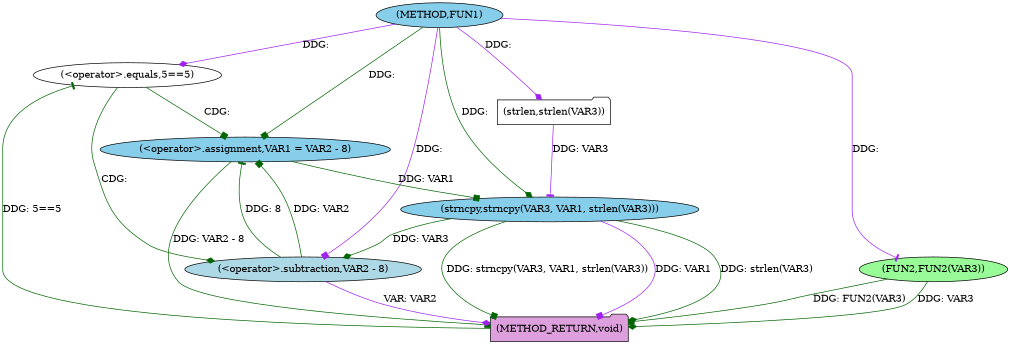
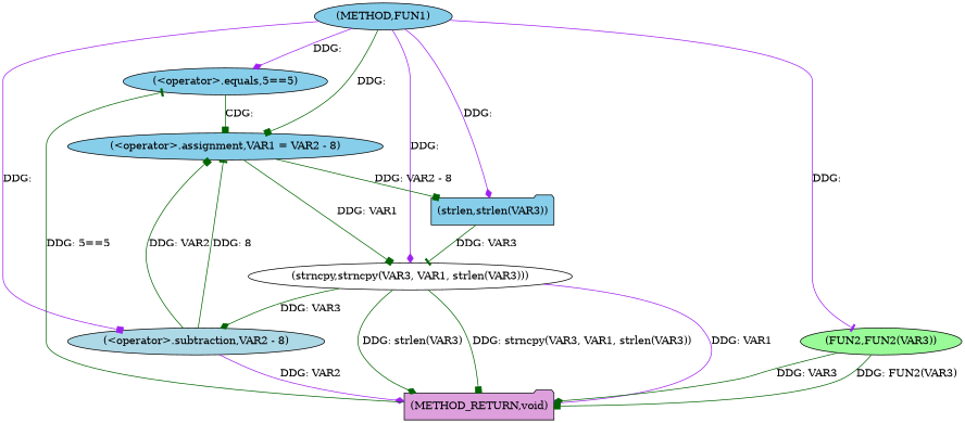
  digraph {
    node [fillcolor=skyblue shape=ellipse style=filled]
    edge [arrowhead=box color=darkgreen]
    n1 [label="(METHOD,FUN1)"]
-   n2 [fillcolor=white label="(<operator>.equals,5==5)"]
+   n2 [label="(<operator>.equals,5==5)"]
    n3 [label="(<operator>.assignment,VAR1 = VAR2 - 8)"]
    n4 [fillcolor=lightblue label="(<operator>.subtraction,VAR2 - 8)"]
-   n5 [label="(strncpy,strncpy(VAR3, VAR1, strlen(VAR3)))"]
-   n6 [fillcolor=white label="(strlen,strlen(VAR3))" shape=folder]
+   n5 [fillcolor=white label="(strncpy,strncpy(VAR3, VAR1, strlen(VAR3)))"]
+   n6 [label="(strlen,strlen(VAR3))" shape=folder]
    n7 [fillcolor=palegreen label="(FUN2,FUN2(VAR3))"]
    n8 [fillcolor=plum label="(METHOD_RETURN,void)" shape=folder]
    n1 -> n2 [arrowhead=diamond color=purple label="DDG: "]
    n1 -> n3 [label="DDG: "]
    n1 -> n4 [color=purple label="DDG: "]
-   n1 -> n5 [arrowhead=diamond label="DDG: "]
+   n1 -> n5 [arrowhead=diamond color=purple label="DDG: "]
    n1 -> n6 [arrowhead=diamond color=purple label="DDG: "]
    n1 -> n7 [arrowhead=tee color=purple label="DDG: "]
    n2 -> n3 [label="CDG: "]
-   n2 -> n4 [arrowhead=diamond label="CDG: "]
    n3 -> n5 [label="DDG: VAR1"]
-   n3 -> n8 [label="DDG: VAR2 - 8"]
+   n3 -> n6 [label="DDG: VAR2 - 8"]
    n4 -> n3 [label="DDG: VAR2"]
    n4 -> n3 [arrowhead=tee label="DDG: 8"]
-   n4 -> n8 [arrowhead=diamond color=purple label="VAR: VAR2"]
+   n4 -> n8 [arrowhead=diamond color=purple label="DDG: VAR2"]
    n5 -> n4 [arrowhead=diamond label="DDG: VAR3"]
    n5 -> n8 [color=purple label="DDG: VAR1"]
    n5 -> n8 [arrowhead=diamond label="DDG: strlen(VAR3)"]
    n5 -> n8 [label="DDG: strncpy(VAR3, VAR1, strlen(VAR3))"]
-   n6 -> n5 [arrowhead=tee color=purple label="DDG: VAR3"]
+   n6 -> n5 [arrowhead=tee label="DDG: VAR3"]
    n7 -> n8 [label="DDG: FUN2(VAR3)"]
    n7 -> n8 [arrowhead=diamond label="DDG: VAR3"]
    n8 -> n2 [arrowhead=tee label="DDG: 5==5"]
  }
